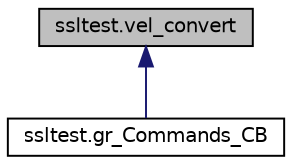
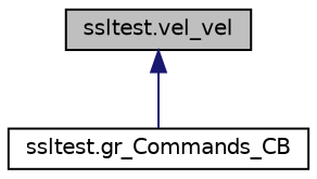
  digraph {
    rankdir=TB
    node [color=black fontname=Helvetica fontsize=10 shape=record style=filled]
-   n1 [fillcolor=grey75 fontcolor=black height=0.2 label="ssltest.vel_convert" width=0.4]
+   n1 [fillcolor=grey75 fontcolor=black height=0.2 label="ssltest.vel_vel" width=0.4]
    n2 [fillcolor=white height=0.2 label="ssltest.gr_Commands_CB" width=0.4]
    n1 -> n2 [color=midnightblue dir=back fontname=Helvetica fontsize=10 labelfontname=Helvetica labelfontsize=10 style=solid]
  }
